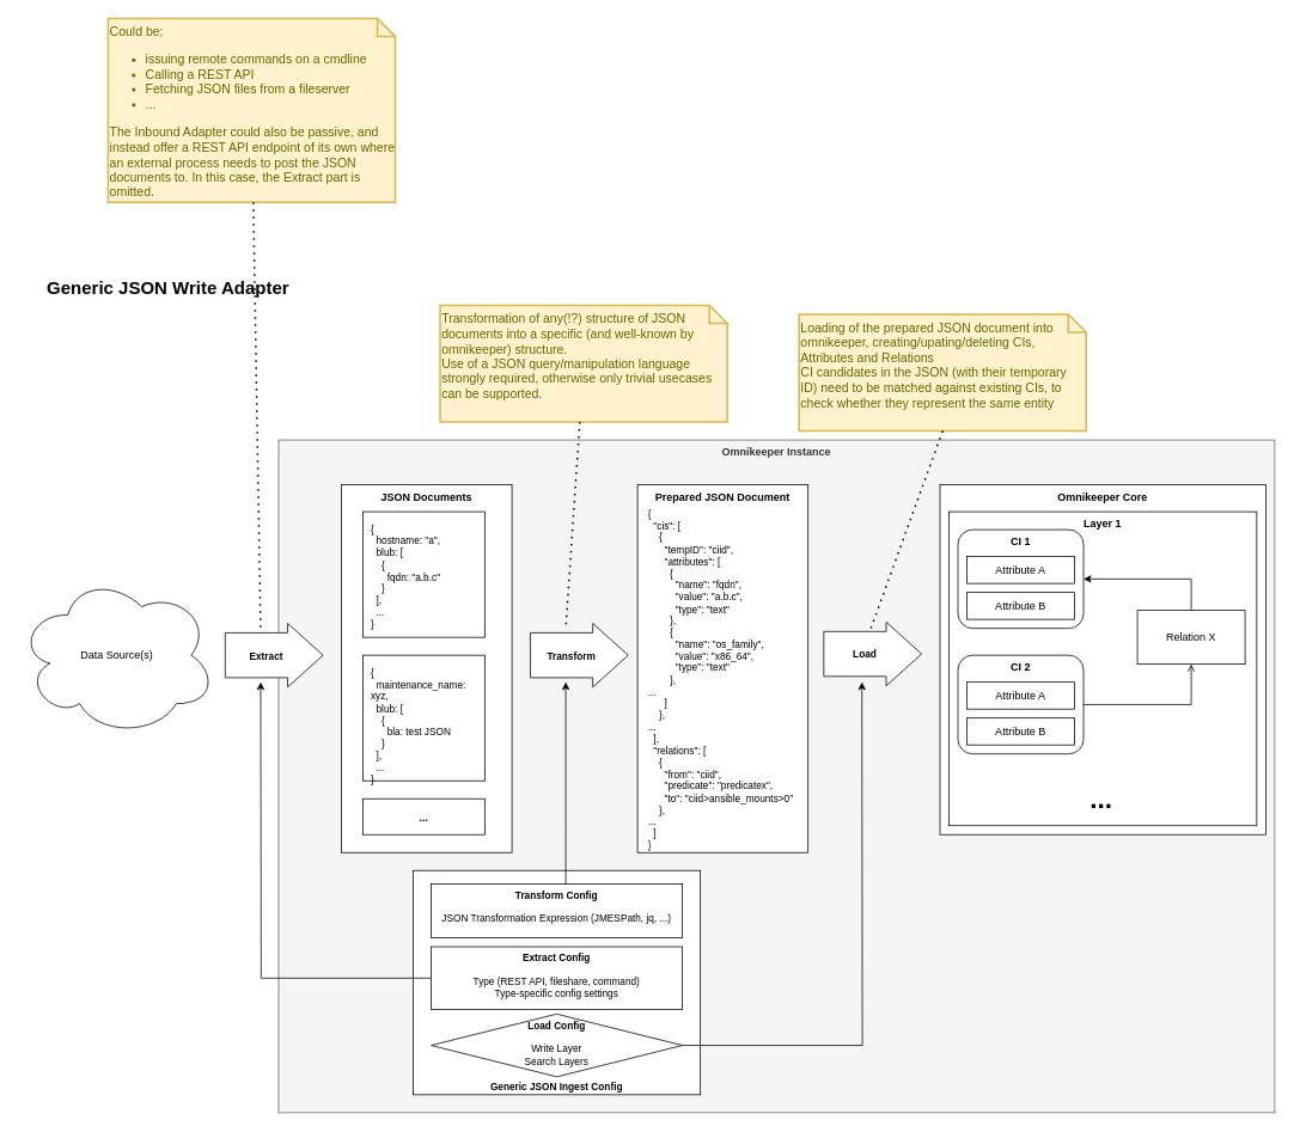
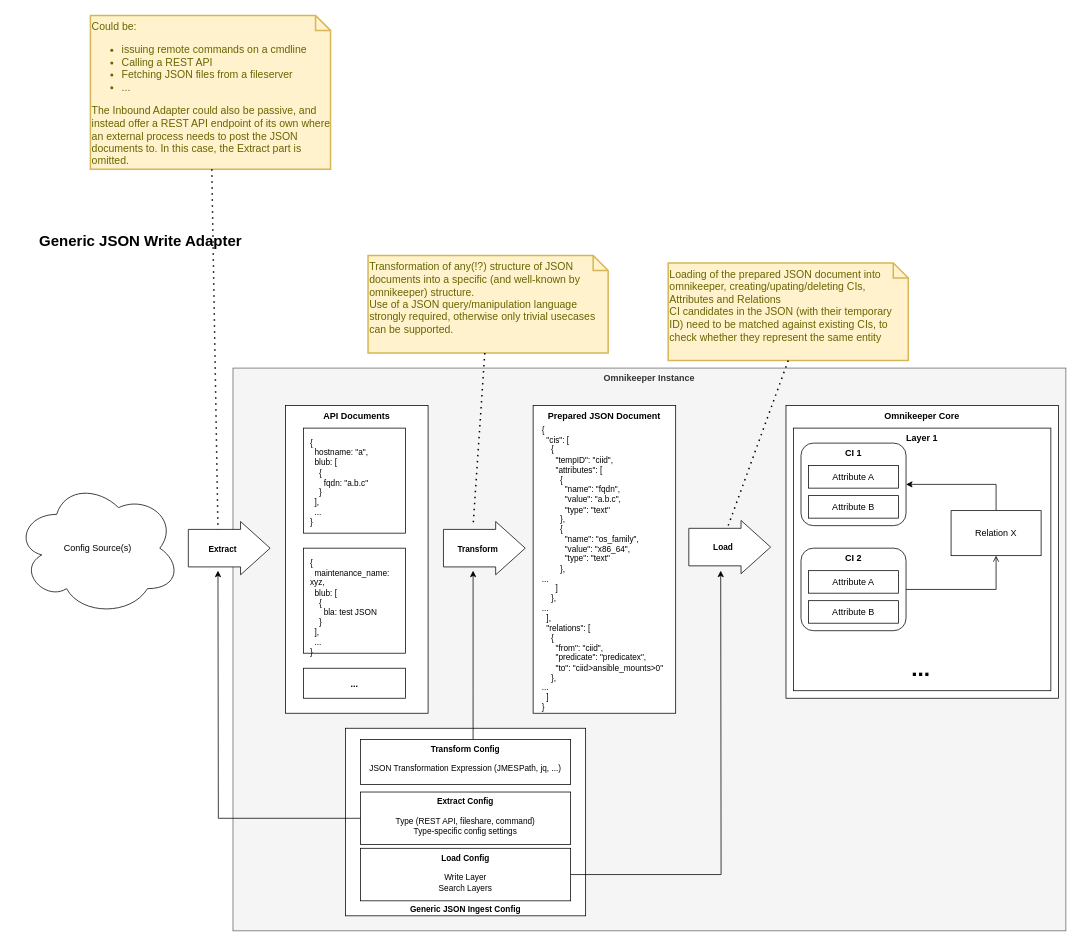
  <mxCell id="0" />
  <mxCell id="1" parent="0" />
  <mxCell id="2" value="Omnikeeper Instance" style="rounded=0;whiteSpace=wrap;html=1;align=center;fontStyle=1;verticalAlign=top;fillColor=#f5f5f5;strokeColor=#666666;fontColor=#333333;" parent="1" vertex="1"><mxGeometry x="310" y="490" width="1110" height="750" as="geometry" /></mxCell>
  <mxCell id="3" value="Omnikeeper Core" style="rounded=0;whiteSpace=wrap;html=1;align=center;fontStyle=1;verticalAlign=top;" parent="1" vertex="1"><mxGeometry x="1047" y="540" width="363" height="390" as="geometry" /></mxCell>
  <mxCell id="4" value="Layer 1" style="rounded=0;whiteSpace=wrap;html=1;align=center;fontStyle=1;verticalAlign=top;" parent="1" vertex="1"><mxGeometry x="1057" y="570" width="343" height="350" as="geometry" /></mxCell>
  <mxCell id="5" value="Generic JSON Ingest Config" style="rounded=0;whiteSpace=wrap;html=1;fontSize=11;align=center;verticalAlign=bottom;fontStyle=1" parent="1" vertex="1"><mxGeometry x="460" y="970" width="320" height="250" as="geometry" /></mxCell>
- <mxCell id="6" value="JSON Documents" style="rounded=0;whiteSpace=wrap;html=1;verticalAlign=top;fontStyle=1" parent="1" vertex="1"><mxGeometry x="380" y="540" width="190" height="410" as="geometry" /></mxCell>
- <mxCell id="7" value="Data Source(s)" style="ellipse;shape=cloud;whiteSpace=wrap;html=1;" parent="1" vertex="1"><mxGeometry x="20" y="640" width="220" height="180" as="geometry" /></mxCell>
+ <mxCell id="6" value="API Documents" style="rounded=0;whiteSpace=wrap;html=1;verticalAlign=top;fontStyle=1" parent="1" vertex="1"><mxGeometry x="380" y="540" width="190" height="410" as="geometry" /></mxCell>
+ <mxCell id="7" value="Config Source(s)" style="ellipse;shape=cloud;whiteSpace=wrap;html=1;" parent="1" vertex="1"><mxGeometry x="20" y="640" width="220" height="180" as="geometry" /></mxCell>
  <mxCell id="8" value="{&lt;br style=&quot;font-size: 11px&quot;&gt;&amp;nbsp; hostname: &quot;a&quot;,&lt;br style=&quot;font-size: 11px&quot;&gt;&amp;nbsp; blub: [&lt;br style=&quot;font-size: 11px&quot;&gt;&amp;nbsp; &amp;nbsp; {&lt;br style=&quot;font-size: 11px&quot;&gt;&amp;nbsp; &amp;nbsp; &amp;nbsp; fqdn: &quot;a.b.c&quot;&lt;br style=&quot;font-size: 11px&quot;&gt;&amp;nbsp; &amp;nbsp; }&lt;br style=&quot;font-size: 11px&quot;&gt;&amp;nbsp; ],&lt;br style=&quot;font-size: 11px&quot;&gt;&amp;nbsp; ...&lt;br style=&quot;font-size: 11px&quot;&gt;}" style="whiteSpace=wrap;html=1;align=left;verticalAlign=top;labelPosition=center;verticalLabelPosition=middle;spacing=9;fontSize=11;" parent="1" vertex="1"><mxGeometry x="404" y="570" width="136" height="140" as="geometry" /></mxCell>
  <mxCell id="9" value="{&lt;br style=&quot;font-size: 11px&quot;&gt;&amp;nbsp; maintenance_name: xyz,&lt;br style=&quot;font-size: 11px&quot;&gt;&amp;nbsp; blub: [&lt;br style=&quot;font-size: 11px&quot;&gt;&amp;nbsp; &amp;nbsp; {&lt;br style=&quot;font-size: 11px&quot;&gt;&amp;nbsp; &amp;nbsp; &amp;nbsp; bla: test JSON&lt;br style=&quot;font-size: 11px&quot;&gt;&amp;nbsp; &amp;nbsp; }&lt;br style=&quot;font-size: 11px&quot;&gt;&amp;nbsp; ],&lt;br style=&quot;font-size: 11px&quot;&gt;&amp;nbsp; ...&lt;br style=&quot;font-size: 11px&quot;&gt;}" style="whiteSpace=wrap;html=1;align=left;verticalAlign=top;labelPosition=center;verticalLabelPosition=middle;spacing=9;fontSize=11;" parent="1" vertex="1"><mxGeometry x="404" y="730" width="136" height="140" as="geometry" /></mxCell>
  <mxCell id="10" value="..." style="whiteSpace=wrap;html=1;align=center;verticalAlign=top;labelPosition=center;verticalLabelPosition=middle;spacing=9;fontStyle=1" parent="1" vertex="1"><mxGeometry x="404" y="890" width="136" height="40" as="geometry" /></mxCell>
  <mxCell id="11" value="" style="shape=flexArrow;endArrow=classic;html=1;width=50;endSize=12.8;fillColor=#ffffff;" parent="1" edge="1"><mxGeometry width="50" height="50" relative="1" as="geometry"><mxPoint x="250" y="730" as="sourcePoint" /><mxPoint x="360" y="730" as="targetPoint" /></mxGeometry></mxCell>
  <mxCell id="12" value="Extract" style="edgeLabel;html=1;align=center;verticalAlign=middle;resizable=0;points=[];fontStyle=1" parent="11" vertex="1" connectable="0"><mxGeometry x="-0.345" y="-5" relative="1" as="geometry"><mxPoint x="9" y="-5" as="offset" /></mxGeometry></mxCell>
  <mxCell id="13" value="Could be: &lt;br&gt;&lt;ul&gt;&lt;li&gt;issuing remote commands on a cmdline&lt;/li&gt;&lt;li&gt;Calling a REST API&lt;/li&gt;&lt;li&gt;Fetching JSON files from a fileserver&lt;/li&gt;&lt;li&gt;...&lt;/li&gt;&lt;/ul&gt;The Inbound Adapter could also be passive, and instead offer a REST API endpoint of its own where an external process needs to post the JSON documents to. In this case, the Extract part is omitted." style="shape=note;strokeWidth=2;fontSize=14;size=20;whiteSpace=wrap;html=1;fillColor=#fff2cc;strokeColor=#d6b656;fontColor=#666600;align=left;verticalAlign=top;" parent="1" vertex="1"><mxGeometry x="120" y="20" width="320" height="205" as="geometry" /></mxCell>
  <mxCell id="14" value="" style="endArrow=none;dashed=1;html=1;dashPattern=1 3;strokeWidth=2;" parent="1" source="13" edge="1"><mxGeometry width="50" height="50" relative="1" as="geometry"><mxPoint x="320" y="595" as="sourcePoint" /><mxPoint x="290" y="705" as="targetPoint" /></mxGeometry></mxCell>
  <mxCell id="15" value="" style="group" parent="1" vertex="1" connectable="0"><mxGeometry x="1067" y="590" width="140" height="110" as="geometry" /></mxCell>
  <mxCell id="16" value="CI 1" style="rounded=1;whiteSpace=wrap;html=1;align=center;verticalAlign=top;fontStyle=1" parent="15" vertex="1"><mxGeometry width="140" height="110" as="geometry" /></mxCell>
  <mxCell id="17" value="Attribute A" style="rounded=0;whiteSpace=wrap;html=1;align=center;" parent="15" vertex="1"><mxGeometry x="10" y="30" width="120" height="30" as="geometry" /></mxCell>
  <mxCell id="18" value="Attribute B" style="rounded=0;whiteSpace=wrap;html=1;align=center;" parent="15" vertex="1"><mxGeometry x="10" y="70" width="120" height="30" as="geometry" /></mxCell>
  <mxCell id="19" value="" style="group" parent="1" vertex="1" connectable="0"><mxGeometry x="1067" y="730" width="140" height="110" as="geometry" /></mxCell>
  <mxCell id="20" value="CI 2" style="rounded=1;whiteSpace=wrap;html=1;align=center;verticalAlign=top;fontStyle=1" parent="19" vertex="1"><mxGeometry width="140" height="110" as="geometry" /></mxCell>
  <mxCell id="21" value="Attribute A" style="rounded=0;whiteSpace=wrap;html=1;align=center;" parent="19" vertex="1"><mxGeometry x="10" y="30" width="120" height="30" as="geometry" /></mxCell>
  <mxCell id="22" value="Attribute B" style="rounded=0;whiteSpace=wrap;html=1;align=center;" parent="19" vertex="1"><mxGeometry x="10" y="70" width="120" height="30" as="geometry" /></mxCell>
  <mxCell id="23" style="edgeStyle=orthogonalEdgeStyle;rounded=0;orthogonalLoop=1;jettySize=auto;html=1;entryX=1;entryY=0.5;entryDx=0;entryDy=0;" parent="1" source="24" target="16" edge="1"><mxGeometry relative="1" as="geometry"><Array as="points"><mxPoint x="1327" y="645" /></Array></mxGeometry></mxCell>
  <mxCell id="24" value="Relation X" style="rounded=0;whiteSpace=wrap;html=1;align=center;" parent="1" vertex="1"><mxGeometry x="1267" y="680" width="120" height="60" as="geometry" /></mxCell>
  <mxCell id="25" style="edgeStyle=orthogonalEdgeStyle;rounded=0;orthogonalLoop=1;jettySize=auto;html=1;endArrow=open;" parent="1" source="20" target="24" edge="1"><mxGeometry relative="1" as="geometry"><Array as="points"><mxPoint x="1327" y="785" /></Array></mxGeometry></mxCell>
  <mxCell id="26" value="..." style="text;html=1;strokeColor=none;fillColor=none;align=center;verticalAlign=middle;whiteSpace=wrap;rounded=0;fontStyle=1;fontSize=30;" parent="1" vertex="1"><mxGeometry x="1207" y="880" width="40" height="20" as="geometry" /></mxCell>
  <mxCell id="27" value="" style="shape=flexArrow;endArrow=classic;html=1;width=50;endSize=12.8;fillColor=#ffffff;" parent="1" edge="1"><mxGeometry width="50" height="50" relative="1" as="geometry"><mxPoint x="590" y="730" as="sourcePoint" /><mxPoint x="700" y="730" as="targetPoint" /></mxGeometry></mxCell>
  <mxCell id="28" value="Transform" style="edgeLabel;html=1;align=center;verticalAlign=middle;resizable=0;points=[];fontStyle=1" parent="27" vertex="1" connectable="0"><mxGeometry x="-0.345" y="-5" relative="1" as="geometry"><mxPoint x="9" y="-5" as="offset" /></mxGeometry></mxCell>
  <mxCell id="29" value="" style="shape=flexArrow;endArrow=classic;html=1;width=50;endSize=12.8;fillColor=#ffffff;" parent="1" edge="1"><mxGeometry width="50" height="50" relative="1" as="geometry"><mxPoint x="917" y="728.57" as="sourcePoint" /><mxPoint x="1027" y="728.57" as="targetPoint" /></mxGeometry></mxCell>
  <mxCell id="30" value="Load" style="edgeLabel;html=1;align=center;verticalAlign=middle;resizable=0;points=[];fontStyle=1" parent="29" vertex="1" connectable="0"><mxGeometry x="-0.345" y="-5" relative="1" as="geometry"><mxPoint x="9" y="-5" as="offset" /></mxGeometry></mxCell>
  <mxCell id="31" value="Prepared JSON Document" style="rounded=0;whiteSpace=wrap;html=1;verticalAlign=top;fontStyle=1" parent="1" vertex="1"><mxGeometry x="710" y="540" width="190" height="410" as="geometry" /></mxCell>
  <mxCell id="32" value="&lt;div style=&quot;font-size: 11px;&quot;&gt;{&lt;/div&gt;&lt;div style=&quot;font-size: 11px;&quot;&gt;&amp;nbsp; &quot;cis&quot;: [&lt;/div&gt;&lt;div style=&quot;font-size: 11px;&quot;&gt;&amp;nbsp; &amp;nbsp; {&lt;/div&gt;&lt;div style=&quot;font-size: 11px;&quot;&gt;&amp;nbsp; &amp;nbsp; &amp;nbsp; &quot;tempID&quot;: &quot;ciid&quot;,&lt;/div&gt;&lt;div style=&quot;font-size: 11px;&quot;&gt;&amp;nbsp; &amp;nbsp; &amp;nbsp; &quot;attributes&quot;: [&lt;/div&gt;&lt;div style=&quot;font-size: 11px;&quot;&gt;&amp;nbsp; &amp;nbsp; &amp;nbsp; &amp;nbsp; {&lt;/div&gt;&lt;div style=&quot;font-size: 11px;&quot;&gt;&amp;nbsp; &amp;nbsp; &amp;nbsp; &amp;nbsp; &amp;nbsp; &quot;name&quot;: &quot;fqdn&quot;,&lt;/div&gt;&lt;div style=&quot;font-size: 11px;&quot;&gt;&amp;nbsp; &amp;nbsp; &amp;nbsp; &amp;nbsp; &amp;nbsp; &quot;value&quot;: &quot;a.b.c&quot;,&lt;/div&gt;&lt;div style=&quot;font-size: 11px;&quot;&gt;&amp;nbsp; &amp;nbsp; &amp;nbsp; &amp;nbsp; &amp;nbsp; &quot;type&quot;: &quot;text&quot;&lt;/div&gt;&lt;div style=&quot;font-size: 11px;&quot;&gt;&amp;nbsp; &amp;nbsp; &amp;nbsp; &amp;nbsp; },&lt;/div&gt;&lt;div style=&quot;font-size: 11px;&quot;&gt;&amp;nbsp; &amp;nbsp; &amp;nbsp; &amp;nbsp; {&lt;/div&gt;&lt;div style=&quot;font-size: 11px;&quot;&gt;&amp;nbsp; &amp;nbsp; &amp;nbsp; &amp;nbsp; &amp;nbsp; &quot;name&quot;: &quot;os_family&quot;,&lt;/div&gt;&lt;div style=&quot;font-size: 11px;&quot;&gt;&amp;nbsp; &amp;nbsp; &amp;nbsp; &amp;nbsp; &amp;nbsp; &quot;value&quot;: &quot;x86_64&quot;,&lt;/div&gt;&lt;div style=&quot;font-size: 11px;&quot;&gt;&amp;nbsp; &amp;nbsp; &amp;nbsp; &amp;nbsp; &amp;nbsp; &quot;type&quot;: &quot;text&quot;&lt;/div&gt;&lt;div style=&quot;font-size: 11px;&quot;&gt;&amp;nbsp; &amp;nbsp; &amp;nbsp; &amp;nbsp; },&lt;/div&gt;&lt;div style=&quot;font-size: 11px;&quot;&gt;&lt;span style=&quot;font-size: 11px;&quot;&gt;&#09;&#09;&lt;/span&gt;...&lt;/div&gt;&lt;div style=&quot;font-size: 11px;&quot;&gt;&amp;nbsp; &amp;nbsp; &amp;nbsp; ]&lt;/div&gt;&lt;div style=&quot;font-size: 11px;&quot;&gt;&amp;nbsp; &amp;nbsp; },&lt;/div&gt;&lt;div style=&quot;font-size: 11px;&quot;&gt;&lt;span style=&quot;font-size: 11px;&quot;&gt;&#09;&lt;/span&gt;...&lt;/div&gt;&lt;div style=&quot;font-size: 11px;&quot;&gt;&amp;nbsp; ],&lt;/div&gt;&lt;div style=&quot;font-size: 11px;&quot;&gt;&amp;nbsp; &quot;relations&quot;: [&lt;/div&gt;&lt;div style=&quot;font-size: 11px;&quot;&gt;&amp;nbsp; &amp;nbsp; {&lt;/div&gt;&lt;div style=&quot;font-size: 11px;&quot;&gt;&amp;nbsp; &amp;nbsp; &amp;nbsp; &quot;from&quot;: &quot;ciid&quot;,&lt;/div&gt;&lt;div style=&quot;font-size: 11px;&quot;&gt;&amp;nbsp; &amp;nbsp; &amp;nbsp; &quot;predicate&quot;: &quot;predicatex&quot;,&lt;/div&gt;&lt;div style=&quot;font-size: 11px;&quot;&gt;&amp;nbsp; &amp;nbsp; &amp;nbsp; &quot;to&quot;: &quot;ciid&amp;gt;ansible_mounts&amp;gt;0&quot;&lt;/div&gt;&lt;div style=&quot;font-size: 11px;&quot;&gt;&amp;nbsp; &amp;nbsp; },&lt;/div&gt;&lt;div style=&quot;font-size: 11px;&quot;&gt;&lt;span style=&quot;font-size: 11px;&quot;&gt;&#09;&lt;/span&gt;...&lt;/div&gt;&lt;div style=&quot;font-size: 11px;&quot;&gt;&amp;nbsp; ]&lt;/div&gt;&lt;div style=&quot;font-size: 11px;&quot;&gt;}&lt;/div&gt;" style="text;html=1;strokeColor=none;fillColor=none;align=left;verticalAlign=top;whiteSpace=wrap;rounded=0;fontSize=11;" parent="1" vertex="1"><mxGeometry x="720" y="560" width="170" height="380" as="geometry" /></mxCell>
  <mxCell id="33" value="Transformation of any(!?) structure of JSON documents into a specific (and well-known by omnikeeper) structure.&lt;br&gt;Use of a JSON query/manipulation language strongly required, otherwise only trivial usecases can be supported." style="shape=note;strokeWidth=2;fontSize=14;size=20;whiteSpace=wrap;html=1;fillColor=#fff2cc;strokeColor=#d6b656;fontColor=#666600;align=left;verticalAlign=top;" parent="1" vertex="1"><mxGeometry x="490" y="340" width="320" height="130" as="geometry" /></mxCell>
  <mxCell id="34" value="" style="endArrow=none;dashed=1;html=1;dashPattern=1 3;strokeWidth=2;" parent="1" source="33" edge="1"><mxGeometry width="50" height="50" relative="1" as="geometry"><mxPoint x="245.455" y="615" as="sourcePoint" /><mxPoint x="630" y="700" as="targetPoint" /></mxGeometry></mxCell>
  <mxCell id="35" style="edgeStyle=orthogonalEdgeStyle;rounded=0;orthogonalLoop=1;jettySize=auto;html=1;fontSize=11;" parent="1" source="39" edge="1"><mxGeometry relative="1" as="geometry"><mxPoint x="630" y="760" as="targetPoint" /><Array as="points"><mxPoint x="630" y="920" /><mxPoint x="630" y="920" /></Array></mxGeometry></mxCell>
  <mxCell id="36" style="edgeStyle=orthogonalEdgeStyle;rounded=0;orthogonalLoop=1;jettySize=auto;html=1;fontSize=11;" parent="1" source="40" edge="1"><mxGeometry relative="1" as="geometry"><mxPoint x="290" y="760" as="targetPoint" /></mxGeometry></mxCell>
  <mxCell id="37" style="edgeStyle=orthogonalEdgeStyle;rounded=0;orthogonalLoop=1;jettySize=auto;html=1;fontSize=11;" parent="1" source="38" edge="1"><mxGeometry relative="1" as="geometry"><mxPoint x="960" y="760" as="targetPoint" /></mxGeometry></mxCell>
- <mxCell id="38" value="Load Config&lt;br&gt;&lt;br&gt;&lt;span style=&quot;font-weight: 400 ; text-align: left&quot;&gt;Write Layer&lt;/span&gt;&lt;br style=&quot;font-weight: 400 ; text-align: left&quot;&gt;&lt;span style=&quot;font-weight: 400 ; text-align: left&quot;&gt;Search Layers&lt;/span&gt;" style="rhombus;whiteSpace=wrap;html=1;fontSize=11;align=center;verticalAlign=top;fontStyle=1;" parent="1" vertex="1"><mxGeometry x="480" y="1130" width="280" height="70" as="geometry" /></mxCell>
+ <mxCell id="38" value="Load Config&lt;br&gt;&lt;br&gt;&lt;span style=&quot;font-weight: 400 ; text-align: left&quot;&gt;Write Layer&lt;/span&gt;&lt;br style=&quot;font-weight: 400 ; text-align: left&quot;&gt;&lt;span style=&quot;font-weight: 400 ; text-align: left&quot;&gt;Search Layers&lt;/span&gt;" style="rounded=0;whiteSpace=wrap;html=1;fontSize=11;align=center;verticalAlign=top;fontStyle=1" parent="1" vertex="1"><mxGeometry x="480" y="1130" width="280" height="70" as="geometry" /></mxCell>
  <mxCell id="39" value="Transform Config&lt;br&gt;&lt;br&gt;&lt;span style=&quot;font-weight: normal&quot;&gt;JSON Transformation Expression (JMESPath, jq, ...)&lt;/span&gt;" style="rounded=0;whiteSpace=wrap;html=1;fontSize=11;align=center;verticalAlign=top;fontStyle=1" parent="1" vertex="1"><mxGeometry x="480" y="985" width="280" height="60" as="geometry" /></mxCell>
  <mxCell id="40" value="Extract Config&lt;br&gt;&lt;br&gt;&lt;span style=&quot;font-weight: 400&quot;&gt;T&lt;/span&gt;&lt;span style=&quot;font-weight: normal&quot;&gt;ype (REST API, fileshare, command)&lt;br&gt;Type-specific config settings&lt;/span&gt;" style="rounded=0;whiteSpace=wrap;html=1;fontSize=11;align=center;verticalAlign=top;fontStyle=1" parent="1" vertex="1"><mxGeometry x="480" y="1055" width="280" height="70" as="geometry" /></mxCell>
  <mxCell id="41" value="Generic JSON Write Adapter" style="text;html=1;strokeColor=none;fillColor=none;align=left;verticalAlign=middle;whiteSpace=wrap;rounded=0;fontSize=20;fontStyle=1" parent="1" vertex="1"><mxGeometry x="50" y="310" width="360" height="20" as="geometry" /></mxCell>
  <mxCell id="42" value="Loading of the prepared JSON document into omnikeeper, creating/upating/deleting CIs, Attributes and Relations&lt;br&gt;CI candidates in the JSON (with their temporary ID) need to be matched against existing CIs, to check whether they represent the same entity" style="shape=note;strokeWidth=2;fontSize=14;size=20;whiteSpace=wrap;html=1;fillColor=#fff2cc;strokeColor=#d6b656;fontColor=#666600;align=left;verticalAlign=top;" parent="1" vertex="1"><mxGeometry x="890" y="350" width="320" height="130" as="geometry" /></mxCell>
  <mxCell id="43" value="" style="endArrow=none;dashed=1;html=1;dashPattern=1 3;strokeWidth=2;exitX=0.5;exitY=1;exitDx=0;exitDy=0;exitPerimeter=0;" parent="1" source="42" edge="1"><mxGeometry width="50" height="50" relative="1" as="geometry"><mxPoint x="655.273" y="500" as="sourcePoint" /><mxPoint x="970" y="700" as="targetPoint" /></mxGeometry></mxCell>
